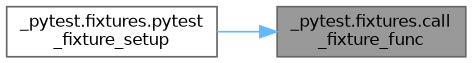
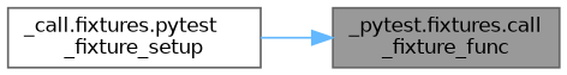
  digraph {
    rankdir=RL
    node [fontname=Helvetica fontsize=10 shape=box style=filled]
    n1 [color=gray40 fillcolor=grey60 fontcolor=black height=0.2 label="_pytest.fixtures.call\l_fixture_func" width=0.4]
-   n2 [color=grey40 fillcolor=white height=0.2 label="_pytest.fixtures.pytest\l_fixture_setup" width=0.4]
+   n2 [color=grey40 fillcolor=white height=0.2 label="_call.fixtures.pytest\l_fixture_setup" width=0.4]
    n1 -> n2 [color=steelblue1 dir=back fontname=Helvetica fontsize=10 labelfontname=Helvetica labelfontsize=10 style=solid]
  }
